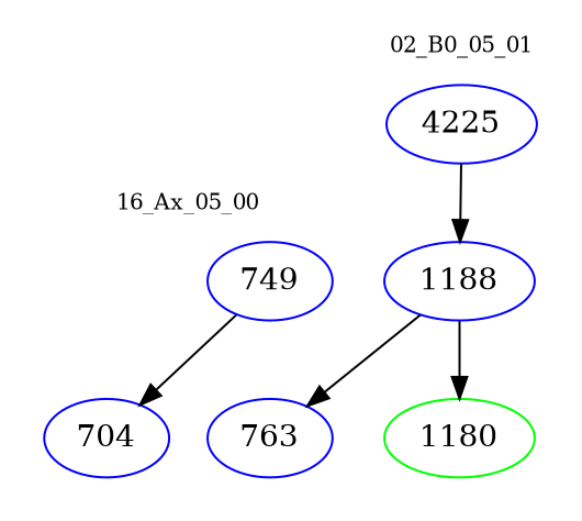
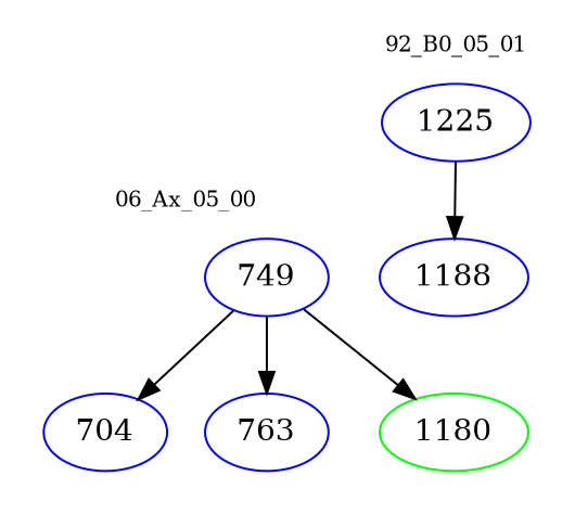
  digraph {
    node [color=blue]
    edge [color=black]
    n1 [label=749]
    n2 [label=704]
    n3 [label=763]
    n4 [label=1188]
    n5 [color=green label=1180]
-   n6 [label=4225]
+   n6 [label=1225]
    subgraph cluster_1 {
      color=white
      fontsize=10
-     label="16_Ax_05_00"
+     label="06_Ax_05_00"
      n1
      n2
      n3
    }
    subgraph cluster_2 {
      color=white
      fontsize=10
-     label="02_B0_05_01"
+     label="92_B0_05_01"
      n4
      n5
      n6
    }
    n1 -> n2
-   n4 -> n3
-   n4 -> n5
+   n1 -> n3
+   n1 -> n5
    n6 -> n4
  }
